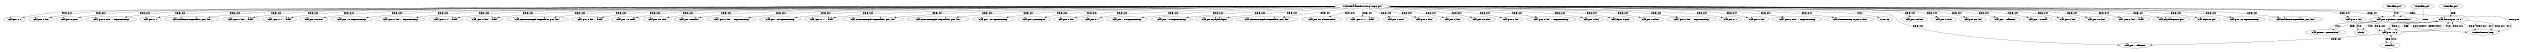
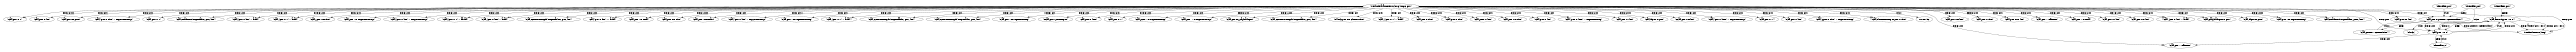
  digraph {
    n1 [label="(Call,assert(pos >= 0))"]
    n2 [label="(Call,pos >= 0)"]
    n3 [label="(MethodReturn,long)"]
    n4 [label="(Block,)"]
    n5 [label="(Call,pos < off_next)"]
-   n6 [label="(Literal,0)"]
+   n6 [label="(Identifier,0)"]
    n7 [label="(Call,pos = pNext->GetPosition())"]
    n8 [label="(Call,pNext->GetPosition())"]
    n9 [label="(MethodParameterIn,long long& pos)"]
    n10 [label="(Call,pos += len)"]
    n11 [label="(Call,pos + size)"]
    n12 [label="(Call,pos += len)"]
    n13 [label="(Call,pos > off_next)"]
    n14 [label="(Call,pos + len)"]
    n15 [label="(Call,pos >= total)"]
    n16 [label="(Call,pos += len)"]
    n17 [label="(Call,(pos + len) > avail)"]
    n18 [label="(Call,idpos = pos)"]
    n19 [label="(Call,payload_pos = pos)"]
    n20 [label="(Call,pos <= segment_stop)"]
    n21 [label="(Call,ReadUInt(m_pReader, pos, len))"]
    n22 [label="(Call,pos + len)"]
    n23 [label="(Call,pos + 1)"]
    n24 [label="(Call,pos + len)"]
    n25 [label="(Call,pos = pos_)"]
    n26 [label="(Call,(pos + size) > segment_stop)"]
    n27 [label="(Call,pos + 1)"]
    n28 [label="(Call,ReadUInt(m_pReader, pos, len))"]
    n29 [label="(Call,(pos + len) > avail)"]
    n30 [label="(Call,(pos + 1) > avail)"]
    n31 [label="(Call,pos += size)"]
    n32 [label="(Call,pos >= segment_stop)"]
    n33 [label="(Call,(pos + len) > segment_stop)"]
    n34 [label="(Call,(pos + 1) > avail)"]
    n35 [label="(Call,(pos + len) > avail)"]
    n36 [label="(Call,GetUIntLength(m_pReader, pos, len))"]
    n37 [label="(Call,(pos + len) > avail)"]
    n38 [label="(Call,pos >= total)"]
    n39 [label="(Call,pos += size)"]
    n40 [label="(Call,pos - m_start)"]
    n41 [label="(Call,(pos + len) > segment_stop)"]
    n42 [label="(Call,pos >= segment_stop)"]
    n43 [label="(Call,(pos + 1) > avail)"]
    n44 [label="(Call,GetUIntLength(m_pReader, pos, len))"]
    n45 [label="(Call,GetUIntLength(m_pReader, pos, len))"]
    n46 [label="(Call,pos <= segment_stop)"]
    n47 [label="(Call,pos - pNext_pos)"]
    n48 [label="(Call,pos + len)"]
    n49 [label="(Call,pos + 1)"]
    n50 [label="(Call,pos <= segment_stop)"]
    n51 [label="(Call,pos <= segment_stop)"]
    n52 [label="(Call,pos = payload_pos)"]
    n53 [label="(Call,GetUIntLength(m_pReader, pos, len))"]
-   n54 [label="(Call,pos += cluster_size)"]
+   n54 [label="(Block,pos += cluster_size)"]
    n55 [label="(Call,(pos + 1) > avail)"]
    n56 [label="(Call,pos + size)"]
    n57 [label="(Call,pos + size)"]
    n58 [label="(Call,pos + len)"]
    n59 [label="(Call,pos += size)"]
    n60 [label="(Call,pos + len)"]
    n61 [label="(Call,(pos + len) > segment_stop)"]
    n62 [label="(Call,pos + len)"]
    n63 [label="(Call,idpos = pos)"]
    n64 [label="(Call,pos += len)"]
    n65 [label="(Call,(pos + len) > segment_stop)"]
    n66 [label="(Call,pos + 1)"]
    n67 [label="(Call,pos + len)"]
    n68 [label="(Call,(pos + size) > segment_stop)"]
    n69 [label="(Call,element_stop = pos + size)"]
    1000152
    n71 [label="(Identifier,pos)"]
    n72 [label="(Identifier,pos)"]
    n73 [label="(Identifier,pos)"]
    n1 -> n2 [label="CFG: "]
    n1 -> n3 [label="DDG: assert(pos >= 0)"]
    n1 -> n3 [label="DDG: pos >= 0"]
    n1 -> n4 [label="AST: "]
    n2 -> n1 [label="AST: "]
    n2 -> n1 [label="DDG: pos"]
    n2 -> n1 [label="DDG: 0"]
    n2 -> n5 [label="DDG: pos"]
    n2 -> n6 [label="CFG: "]
    n6 -> n2 [label="AST: "]
    n7 -> n2 [label="DDG: pos"]
    n7 -> n3 [label="DDG: pNext->GetPosition()"]
-   n7 -> n4 [label="AST: "]
    n7 -> n8 [label="CFG: "]
    n8 -> n7 [label="AST: "]
+   n9 -> n2 [label="DDG: pos"]
    n9 -> n3 [label="DDG: pos"]
    n9 -> n5 [label="DDG: pos"]
    n9 -> n7 [label="DDG: pos"]
    n9 -> n10 [label="DDG: pos"]
    n9 -> n11 [label="DDG: pos"]
    n9 -> n12 [label="DDG: pos"]
    n9 -> n13 [label="DDG: pos"]
    n9 -> n14 [label="DDG: pos"]
    n9 -> n15 [label="DDG: pos"]
    n9 -> n16 [label="DDG: pos"]
    n9 -> n17 [label="DDG: pos"]
    n9 -> n18 [label="DDG: pos"]
    n9 -> n19 [label="DDG: pos"]
    n9 -> n20 [label="DDG: pos"]
    n9 -> n21 [label="DDG: pos"]
    n9 -> n22 [label="DDG: pos"]
    n9 -> n23 [label="DDG: pos"]
    n9 -> n24 [label="DDG: pos"]
    n9 -> n25 [label="DDG: pos"]
    n9 -> n26 [label="DDG: pos"]
    n9 -> n27 [label="DDG: pos"]
    n9 -> n28 [label="DDG: pos"]
    n9 -> n29 [label="DDG: pos"]
    n9 -> n30 [label="DDG: pos"]
    n9 -> n31 [label="DDG: pos"]
    n9 -> n32 [label="DDG: pos"]
    n9 -> n33 [label="DDG: pos"]
    n9 -> n34 [label="DDG: pos"]
    n9 -> n35 [label="DDG: pos"]
    n9 -> n36 [label="DDG: pos"]
    n9 -> n37 [label="DDG: pos"]
    n9 -> n38 [label="DDG: pos"]
    n9 -> n39 [label="DDG: pos"]
    n9 -> n40 [label="DDG: pos"]
    n9 -> n41 [label="DDG: pos"]
    n9 -> n42 [label="DDG: pos"]
    n9 -> n43 [label="DDG: pos"]
    n9 -> n44 [label="DDG: pos"]
    n9 -> n45 [label="DDG: pos"]
    n9 -> n46 [label="DDG: pos"]
    n9 -> n47 [label="DDG: pos"]
    n9 -> n48 [label="DDG: pos"]
    n9 -> n49 [label="DDG: pos"]
    n9 -> n50 [label="DDG: pos"]
    n9 -> n51 [label="DDG: pos"]
    n9 -> n52 [label="DDG: pos"]
    n9 -> n53 [label="DDG: pos"]
    n9 -> n54 [label="DDG: pos"]
    n9 -> n55 [label="DDG: pos"]
    n9 -> n56 [label="DDG: pos"]
    n9 -> n57 [label="DDG: pos"]
    n9 -> n58 [label="DDG: pos"]
    n9 -> n59 [label="DDG: pos"]
    n9 -> n60 [label="DDG: pos"]
    n9 -> n61 [label="DDG: pos"]
    n9 -> n62 [label="DDG: pos"]
    n9 -> n63 [label="DDG: pos"]
    n9 -> n64 [label="DDG: pos"]
    n9 -> n65 [label="DDG: pos"]
    n9 -> n66 [label="DDG: pos"]
    n9 -> n67 [label="DDG: pos"]
    n9 -> n68 [label="DDG: pos"]
    n9 -> n69 [label="DDG: pos"]
    n9 -> 1000152 [label="AST: "]
    n71 -> n2 [label="AST: "]
    n71 -> n7 [label="CFG: "]
    n72 -> n1 [label="CFG: "]
    n73 -> n7 [label="AST: "]
  }
